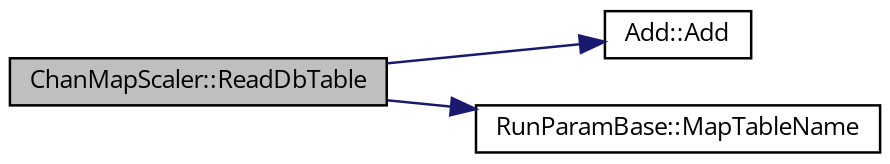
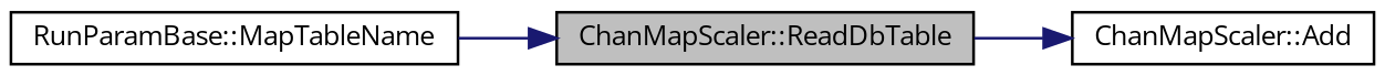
  digraph {
    fontname="Open Sans"
    rankdir=LR
    node [color=black fontname="Open Sans" fontsize=10 shape=record]
    edge [color=midnightblue fontname="Open Sans" fontsize=10 labelfontname=FreeSans labelfontsize=10 style=solid]
    n1 [fillcolor=grey75 fontcolor=black height=0.2 label="ChanMapScaler::ReadDbTable" style=filled width=0.4]
-   n2 [height=0.2 label="Add::Add" width=0.4]
+   n2 [height=0.2 label="ChanMapScaler::Add" width=0.4]
    n3 [height=0.2 label="RunParamBase::MapTableName" width=0.4]
    n1 -> n2
-   n1 -> n3
+   n3 -> n1
  }
